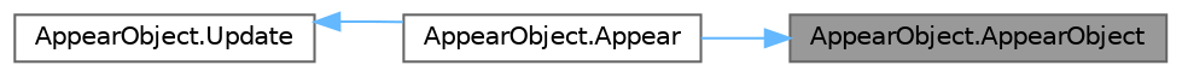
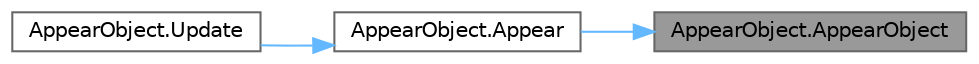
  digraph {
    rankdir=RL
    node [color=grey40 fillcolor=white fontname=Helvetica fontsize=10 shape=box style=filled]
    edge [color=steelblue1 dir=back fontname=Helvetica fontsize=10 labelfontname=Helvetica labelfontsize=10 style=solid]
    n1 [color=gray40 fillcolor=grey60 fontcolor=black height=0.2 label="AppearObject.AppearObject" width=0.4]
    n2 [height=0.2 label="AppearObject.Appear" width=0.4]
    n3 [height=0.2 label="AppearObject.Update" width=0.4]
    n1 -> n2
-   n3 -> n2
+   n2 -> n3
  }
